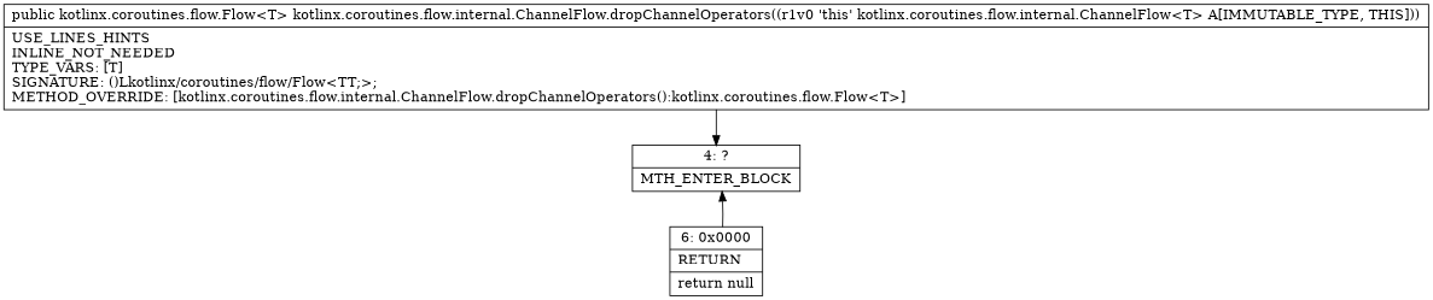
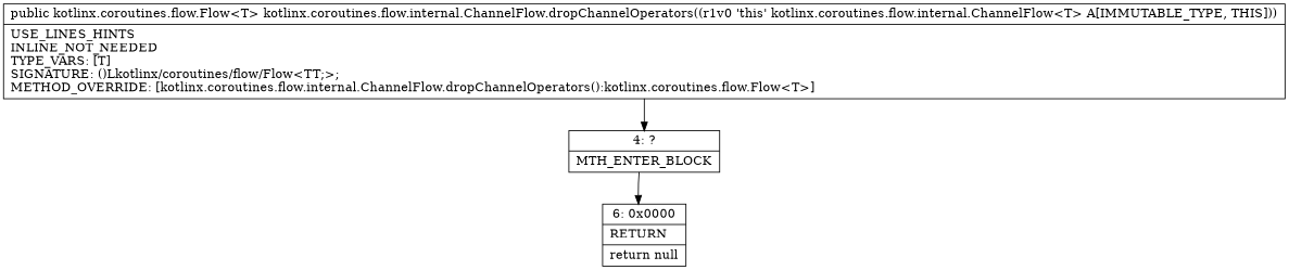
  digraph {
    node [shape=record]
    n1 [label="{4\:\ ?|MTH_ENTER_BLOCK\l}"]
    n2 [label="{6\:\ 0x0000|RETURN\l|return null\l}"]
    n3 [label="{public kotlinx.coroutines.flow.Flow\<T\> kotlinx.coroutines.flow.internal.ChannelFlow.dropChannelOperators((r1v0 'this' kotlinx.coroutines.flow.internal.ChannelFlow\<T\> A[IMMUTABLE_TYPE, THIS]))  | USE_LINES_HINTS\lINLINE_NOT_NEEDED\lTYPE_VARS: [T]\lSIGNATURE: ()Lkotlinx\/coroutines\/flow\/Flow\<TT;\>;\lMETHOD_OVERRIDE: [kotlinx.coroutines.flow.internal.ChannelFlow.dropChannelOperators():kotlinx.coroutines.flow.Flow\<T\>]\l}"]
-   n2 -> n1
+   n1 -> n2
    n3 -> n1
  }
